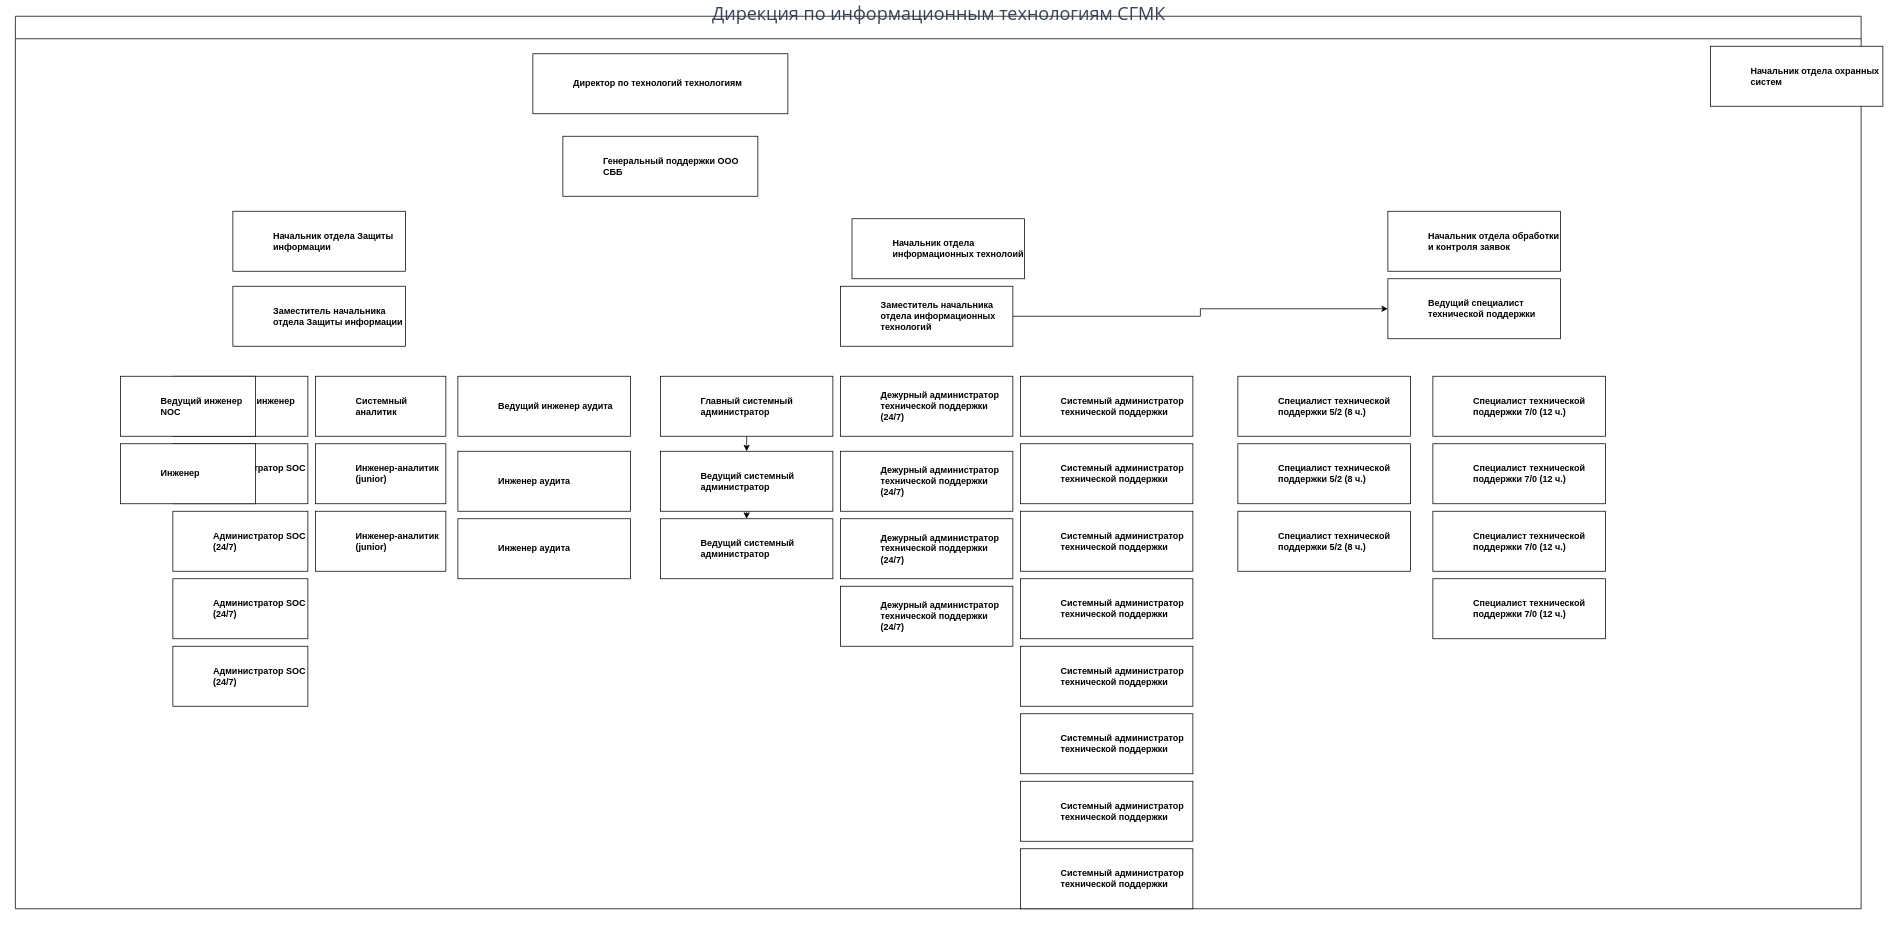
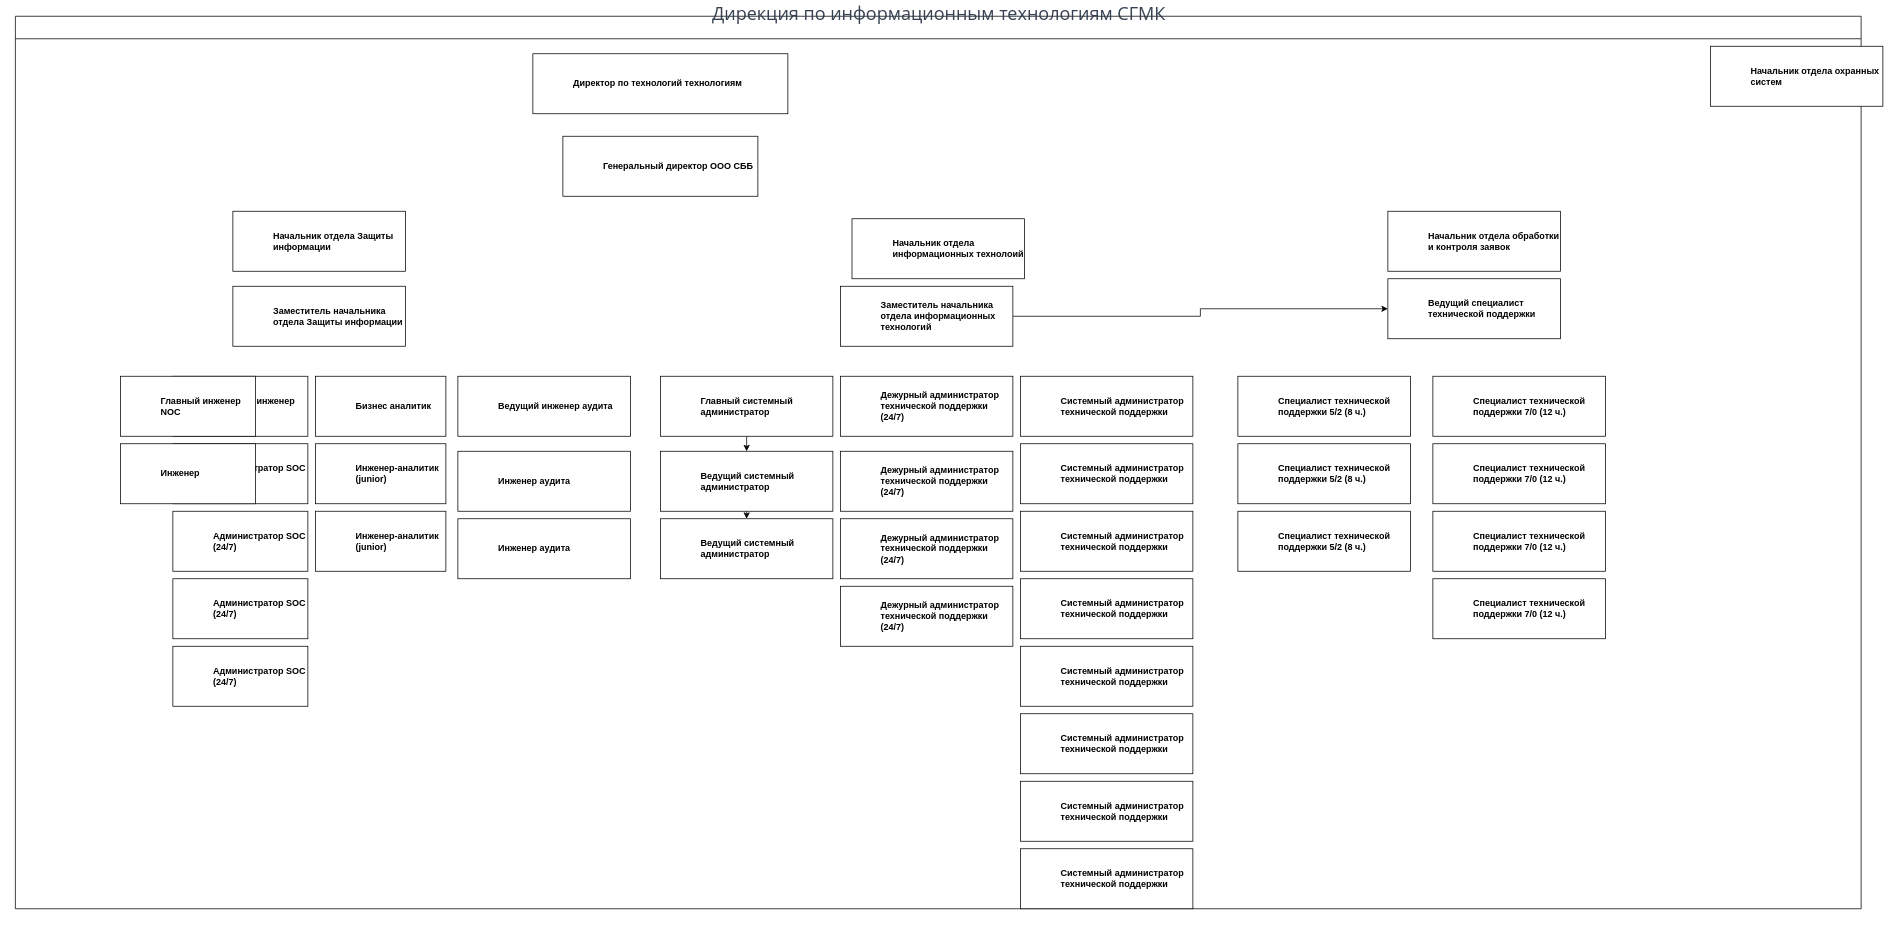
  <mxCell id="0" />
  <mxCell id="1" parent="0" />
  <mxCell id="2" value="&lt;div style=&quot;box-sizing: border-box; display: flex; align-items: center; cursor: default; font-size: 24px; line-height: 35px; color: rgba(44, 56, 74, 0.95); font-family: &amp;quot;Open Sans&amp;quot;, Helvetica, Arial, sans-serif; font-style: normal; font-variant-ligatures: normal; font-variant-caps: normal; font-weight: 400; letter-spacing: normal; text-align: start; text-indent: 0px; text-transform: none; word-spacing: 0px; -webkit-text-stroke-width: 0px; text-decoration-thickness: initial; text-decoration-style: initial; text-decoration-color: initial;&quot; class=&quot;it-board-card-title&quot;&gt;Дирекция по информационным технологиям СГМК&lt;br&gt;&lt;/div&gt;&lt;div style=&quot;box-sizing: border-box; display: flex; align-items: center; color: rgba(44, 56, 74, 0.95); font-family: &amp;quot;Open Sans&amp;quot;, Helvetica, Arial, sans-serif; font-size: 16px; font-style: normal; font-variant-ligatures: normal; font-variant-caps: normal; font-weight: 400; letter-spacing: normal; text-align: start; text-indent: 0px; text-transform: none; word-spacing: 0px; -webkit-text-stroke-width: 0px; text-decoration-thickness: initial; text-decoration-style: initial; text-decoration-color: initial;&quot; class=&quot;it-board-card-title-right&quot;&gt;&lt;br class=&quot;Apple-interchange-newline&quot;&gt;&lt;br&gt;&lt;/div&gt;" style="swimlane;html=1;startSize=30;horizontal=1;containerType=tree;glass=0;" parent="1" vertex="1"><mxGeometry x="20" y="20" width="2461" height="1190" as="geometry" /></mxCell>
  <mxCell id="3" value="Директор по технологий технологиям" style="label;image=https://cdn3.iconfinder.com/data/icons/user-avatars-1/512/users-10-3-128.png;whiteSpace=wrap;html=1;rounded=0;glass=0;treeFolding=1;treeMoving=1;" vertex="1" parent="2"><mxGeometry x="690" y="50" width="340" height="80" as="geometry" /></mxCell>
- <mxCell id="4" value="Генеральный поддержки ООО СББ" style="label;image=https://cdn3.iconfinder.com/data/icons/user-avatars-1/512/users-10-3-128.png;whiteSpace=wrap;html=1;rounded=0;glass=0;treeFolding=1;treeMoving=1;" vertex="1" parent="2"><mxGeometry x="730" y="160" width="260" height="80" as="geometry" /></mxCell>
+ <mxCell id="4" value="Генеральный директор ООО СББ" style="label;image=https://cdn3.iconfinder.com/data/icons/user-avatars-1/512/users-10-3-128.png;whiteSpace=wrap;html=1;rounded=0;glass=0;treeFolding=1;treeMoving=1;" vertex="1" parent="2"><mxGeometry x="730" y="160" width="260" height="80" as="geometry" /></mxCell>
  <mxCell id="5" value="Начальник отдела Защиты информации" style="label;image=https://cdn3.iconfinder.com/data/icons/user-avatars-1/512/users-2-128.png;whiteSpace=wrap;html=1;rounded=0;glass=0;" vertex="1" parent="2"><mxGeometry x="290" y="260" width="230" height="80" as="geometry" /></mxCell>
  <mxCell id="6" value="Начальник отдела информационных технолоий" style="label;image=https://cdn3.iconfinder.com/data/icons/user-avatars-1/512/users-2-128.png;whiteSpace=wrap;html=1;rounded=0;glass=0;" vertex="1" parent="2"><mxGeometry x="1115.5" y="270" width="230" height="80" as="geometry" /></mxCell>
  <mxCell id="7" value="Начальник отдела обработки и контроля заявок" style="label;image=https://cdn3.iconfinder.com/data/icons/user-avatars-1/512/users-2-128.png;whiteSpace=wrap;html=1;rounded=0;glass=0;" vertex="1" parent="2"><mxGeometry x="1830" y="260" width="230" height="80" as="geometry" /></mxCell>
  <mxCell id="8" value="Начальник отдела охранных систем" style="label;image=https://cdn3.iconfinder.com/data/icons/user-avatars-1/512/users-2-128.png;whiteSpace=wrap;html=1;rounded=0;glass=0;" vertex="1" parent="2"><mxGeometry x="2260" y="40" width="230" height="80" as="geometry" /></mxCell>
  <mxCell id="9" value="Заместитель начальника отдела Защиты информации" style="label;image=https://cdn3.iconfinder.com/data/icons/user-avatars-1/512/users-2-128.png;whiteSpace=wrap;html=1;rounded=0;glass=0;" vertex="1" parent="2"><mxGeometry x="290" y="360" width="230" height="80" as="geometry" /></mxCell>
  <mxCell id="10" value="Ведущий инженер аудита" style="label;image=https://cdn3.iconfinder.com/data/icons/user-avatars-1/512/users-2-128.png;whiteSpace=wrap;html=1;rounded=0;glass=0;" vertex="1" parent="2"><mxGeometry x="590" y="480" width="230" height="80" as="geometry" /></mxCell>
  <mxCell id="11" value="Ведущий инженер SOC" style="label;image=https://cdn3.iconfinder.com/data/icons/user-avatars-1/512/users-2-128.png;whiteSpace=wrap;html=1;rounded=0;glass=0;" vertex="1" parent="2"><mxGeometry x="210" y="480" width="180" height="80" as="geometry" /></mxCell>
  <mxCell id="12" value="Инженер аудита" style="label;image=https://cdn3.iconfinder.com/data/icons/user-avatars-1/512/users-2-128.png;whiteSpace=wrap;html=1;rounded=0;glass=0;" vertex="1" parent="2"><mxGeometry x="590" y="580" width="230" height="80" as="geometry" /></mxCell>
- <mxCell id="13" value="Системный аналитик" style="label;image=https://cdn3.iconfinder.com/data/icons/user-avatars-1/512/users-2-128.png;whiteSpace=wrap;html=1;rounded=0;glass=0;" vertex="1" parent="2"><mxGeometry x="400" y="480" width="174" height="80" as="geometry" /></mxCell>
+ <mxCell id="13" value="Бизнес аналитик" style="label;image=https://cdn3.iconfinder.com/data/icons/user-avatars-1/512/users-2-128.png;whiteSpace=wrap;html=1;rounded=0;glass=0;" vertex="1" parent="2"><mxGeometry x="400" y="480" width="174" height="80" as="geometry" /></mxCell>
  <mxCell id="14" value="Инженер-аналитик (junior)" style="label;image=https://cdn3.iconfinder.com/data/icons/user-avatars-1/512/users-2-128.png;whiteSpace=wrap;html=1;rounded=0;glass=0;" vertex="1" parent="2"><mxGeometry x="400" y="570" width="174" height="80" as="geometry" /></mxCell>
  <mxCell id="15" value="Инженер-аналитик (junior)" style="label;image=https://cdn3.iconfinder.com/data/icons/user-avatars-1/512/users-2-128.png;whiteSpace=wrap;html=1;rounded=0;glass=0;" vertex="1" parent="2"><mxGeometry x="400" y="660" width="174" height="80" as="geometry" /></mxCell>
  <mxCell id="16" value="Администратор SOC (24/7)" style="label;image=https://cdn3.iconfinder.com/data/icons/user-avatars-1/512/users-2-128.png;whiteSpace=wrap;html=1;rounded=0;glass=0;" vertex="1" parent="2"><mxGeometry x="210" y="570" width="180" height="80" as="geometry" /></mxCell>
  <mxCell id="17" value="Инженер аудита" style="label;image=https://cdn3.iconfinder.com/data/icons/user-avatars-1/512/users-2-128.png;whiteSpace=wrap;html=1;rounded=0;glass=0;" vertex="1" parent="2"><mxGeometry x="590" y="670" width="230" height="80" as="geometry" /></mxCell>
  <mxCell id="18" value="Администратор SOC (24/7)" style="label;image=https://cdn3.iconfinder.com/data/icons/user-avatars-1/512/users-2-128.png;whiteSpace=wrap;html=1;rounded=0;glass=0;" vertex="1" parent="2"><mxGeometry x="210" y="660" width="180" height="80" as="geometry" /></mxCell>
  <mxCell id="19" value="Администратор SOC (24/7)" style="label;image=https://cdn3.iconfinder.com/data/icons/user-avatars-1/512/users-2-128.png;whiteSpace=wrap;html=1;rounded=0;glass=0;" vertex="1" parent="2"><mxGeometry x="210" y="750" width="180" height="80" as="geometry" /></mxCell>
  <mxCell id="20" value="Администратор SOC (24/7)" style="label;image=https://cdn3.iconfinder.com/data/icons/user-avatars-1/512/users-2-128.png;whiteSpace=wrap;html=1;rounded=0;glass=0;" vertex="1" parent="2"><mxGeometry x="210" y="840" width="180" height="80" as="geometry" /></mxCell>
  <mxCell id="21" style="edgeStyle=orthogonalEdgeStyle;rounded=0;orthogonalLoop=1;jettySize=auto;html=1;" edge="1" parent="2" source="22" target="28"><mxGeometry relative="1" as="geometry" /></mxCell>
  <mxCell id="22" value="Заместитель начальника отдела информационных технологий" style="label;image=https://cdn3.iconfinder.com/data/icons/user-avatars-1/512/users-2-128.png;whiteSpace=wrap;html=1;rounded=0;glass=0;" vertex="1" parent="2"><mxGeometry x="1100" y="360" width="230" height="80" as="geometry" /></mxCell>
  <mxCell id="23" style="edgeStyle=orthogonalEdgeStyle;rounded=0;orthogonalLoop=1;jettySize=auto;html=1;exitX=0.5;exitY=1;exitDx=0;exitDy=0;entryX=0.5;entryY=0;entryDx=0;entryDy=0;" edge="1" parent="2" source="24" target="26"><mxGeometry relative="1" as="geometry" /></mxCell>
  <mxCell id="24" value="Главный системный администратор" style="label;image=https://cdn3.iconfinder.com/data/icons/user-avatars-1/512/users-2-128.png;whiteSpace=wrap;html=1;rounded=0;glass=0;" vertex="1" parent="2"><mxGeometry x="860" y="480" width="230" height="80" as="geometry" /></mxCell>
  <mxCell id="25" style="edgeStyle=orthogonalEdgeStyle;rounded=0;orthogonalLoop=1;jettySize=auto;html=1;exitX=0.5;exitY=1;exitDx=0;exitDy=0;entryX=0.5;entryY=0;entryDx=0;entryDy=0;" edge="1" parent="2" source="26" target="27"><mxGeometry relative="1" as="geometry" /></mxCell>
  <mxCell id="26" value="Ведущий системный администратор" style="label;image=https://cdn3.iconfinder.com/data/icons/user-avatars-1/512/users-2-128.png;whiteSpace=wrap;html=1;rounded=0;glass=0;" vertex="1" parent="2"><mxGeometry x="860" y="580" width="230" height="80" as="geometry" /></mxCell>
  <mxCell id="27" value="Ведущий системный администратор" style="label;image=https://cdn3.iconfinder.com/data/icons/user-avatars-1/512/users-2-128.png;whiteSpace=wrap;html=1;rounded=0;glass=0;" vertex="1" parent="2"><mxGeometry x="860" y="670" width="230" height="80" as="geometry" /></mxCell>
  <mxCell id="28" value="Ведущий специалист технической поддержки" style="label;image=https://cdn3.iconfinder.com/data/icons/user-avatars-1/512/users-2-128.png;whiteSpace=wrap;html=1;rounded=0;glass=0;" vertex="1" parent="2"><mxGeometry x="1830" y="350" width="230" height="80" as="geometry" /></mxCell>
  <mxCell id="29" value="Специалист технической поддержки 5/2 (8 ч.)" style="label;image=https://cdn3.iconfinder.com/data/icons/user-avatars-1/512/users-2-128.png;whiteSpace=wrap;html=1;rounded=0;glass=0;" vertex="1" parent="2"><mxGeometry x="1630" y="480" width="230" height="80" as="geometry" /></mxCell>
  <mxCell id="30" value="Специалист технической поддержки 7/0 (12 ч.)" style="label;image=https://cdn3.iconfinder.com/data/icons/user-avatars-1/512/users-2-128.png;whiteSpace=wrap;html=1;rounded=0;glass=0;" vertex="1" parent="2"><mxGeometry x="1890" y="480" width="230" height="80" as="geometry" /></mxCell>
  <mxCell id="31" value="Специалист технической поддержки 5/2 (8 ч.)" style="label;image=https://cdn3.iconfinder.com/data/icons/user-avatars-1/512/users-2-128.png;whiteSpace=wrap;html=1;rounded=0;glass=0;" vertex="1" parent="2"><mxGeometry x="1630" y="570" width="230" height="80" as="geometry" /></mxCell>
  <mxCell id="32" value="Специалист технической поддержки 7/0 (12 ч.)" style="label;image=https://cdn3.iconfinder.com/data/icons/user-avatars-1/512/users-2-128.png;whiteSpace=wrap;html=1;rounded=0;glass=0;" vertex="1" parent="2"><mxGeometry x="1890" y="570" width="230" height="80" as="geometry" /></mxCell>
  <mxCell id="33" value="Специалист технической поддержки 7/0 (12 ч.)" style="label;image=https://cdn3.iconfinder.com/data/icons/user-avatars-1/512/users-2-128.png;whiteSpace=wrap;html=1;rounded=0;glass=0;" vertex="1" parent="2"><mxGeometry x="1890" y="660" width="230" height="80" as="geometry" /></mxCell>
  <mxCell id="34" value="Специалист технической поддержки 7/0 (12 ч.)" style="label;image=https://cdn3.iconfinder.com/data/icons/user-avatars-1/512/users-2-128.png;whiteSpace=wrap;html=1;rounded=0;glass=0;" vertex="1" parent="2"><mxGeometry x="1890" y="750" width="230" height="80" as="geometry" /></mxCell>
  <mxCell id="35" value="Специалист технической поддержки 5/2 (8 ч.)" style="label;image=https://cdn3.iconfinder.com/data/icons/user-avatars-1/512/users-2-128.png;whiteSpace=wrap;html=1;rounded=0;glass=0;" vertex="1" parent="2"><mxGeometry x="1630" y="660" width="230" height="80" as="geometry" /></mxCell>
  <mxCell id="36" value="Дежурный администратор технической поддержки (24/7)" style="label;image=https://cdn3.iconfinder.com/data/icons/user-avatars-1/512/users-2-128.png;whiteSpace=wrap;html=1;rounded=0;glass=0;" vertex="1" parent="2"><mxGeometry x="1100" y="480" width="230" height="80" as="geometry" /></mxCell>
  <mxCell id="37" value="Дежурный администратор технической поддержки (24/7)" style="label;image=https://cdn3.iconfinder.com/data/icons/user-avatars-1/512/users-2-128.png;whiteSpace=wrap;html=1;rounded=0;glass=0;" vertex="1" parent="2"><mxGeometry x="1100" y="580" width="230" height="80" as="geometry" /></mxCell>
  <mxCell id="38" value="Дежурный администратор технической поддержки (24/7)" style="label;image=https://cdn3.iconfinder.com/data/icons/user-avatars-1/512/users-2-128.png;whiteSpace=wrap;html=1;rounded=0;glass=0;" vertex="1" parent="2"><mxGeometry x="1100" y="670" width="230" height="80" as="geometry" /></mxCell>
  <mxCell id="39" value="Дежурный администратор технической поддержки (24/7)" style="label;image=https://cdn3.iconfinder.com/data/icons/user-avatars-1/512/users-2-128.png;whiteSpace=wrap;html=1;rounded=0;glass=0;" vertex="1" parent="2"><mxGeometry x="1100" y="760" width="230" height="80" as="geometry" /></mxCell>
  <mxCell id="40" value="Системный администратор технической поддержки" style="label;image=https://cdn3.iconfinder.com/data/icons/user-avatars-1/512/users-2-128.png;whiteSpace=wrap;html=1;rounded=0;glass=0;" vertex="1" parent="2"><mxGeometry x="1340" y="480" width="230" height="80" as="geometry" /></mxCell>
  <mxCell id="41" value="Системный администратор технической поддержки" style="label;image=https://cdn3.iconfinder.com/data/icons/user-avatars-1/512/users-2-128.png;whiteSpace=wrap;html=1;rounded=0;glass=0;" vertex="1" parent="2"><mxGeometry x="1340" y="570" width="230" height="80" as="geometry" /></mxCell>
  <mxCell id="42" value="Системный администратор технической поддержки" style="label;image=https://cdn3.iconfinder.com/data/icons/user-avatars-1/512/users-2-128.png;whiteSpace=wrap;html=1;rounded=0;glass=0;" vertex="1" parent="2"><mxGeometry x="1340" y="660" width="230" height="80" as="geometry" /></mxCell>
  <mxCell id="43" value="Системный администратор технической поддержки" style="label;image=https://cdn3.iconfinder.com/data/icons/user-avatars-1/512/users-2-128.png;whiteSpace=wrap;html=1;rounded=0;glass=0;" vertex="1" parent="2"><mxGeometry x="1340" y="750" width="230" height="80" as="geometry" /></mxCell>
  <mxCell id="44" value="Системный администратор технической поддержки" style="label;image=https://cdn3.iconfinder.com/data/icons/user-avatars-1/512/users-2-128.png;whiteSpace=wrap;html=1;rounded=0;glass=0;" vertex="1" parent="2"><mxGeometry x="1340" y="840" width="230" height="80" as="geometry" /></mxCell>
  <mxCell id="45" value="Системный администратор технической поддержки" style="label;image=https://cdn3.iconfinder.com/data/icons/user-avatars-1/512/users-2-128.png;whiteSpace=wrap;html=1;rounded=0;glass=0;" vertex="1" parent="2"><mxGeometry x="1340" y="930" width="230" height="80" as="geometry" /></mxCell>
  <mxCell id="46" value="Системный администратор технической поддержки" style="label;image=https://cdn3.iconfinder.com/data/icons/user-avatars-1/512/users-2-128.png;whiteSpace=wrap;html=1;rounded=0;glass=0;" vertex="1" parent="2"><mxGeometry x="1340" y="1020" width="230" height="80" as="geometry" /></mxCell>
  <mxCell id="47" value="Системный администратор технической поддержки" style="label;image=https://cdn3.iconfinder.com/data/icons/user-avatars-1/512/users-2-128.png;whiteSpace=wrap;html=1;rounded=0;glass=0;" vertex="1" parent="2"><mxGeometry x="1340" y="1110" width="230" height="80" as="geometry" /></mxCell>
- <mxCell id="48" value="Ведущий инженер NOC" style="label;image=https://cdn3.iconfinder.com/data/icons/user-avatars-1/512/users-2-128.png;whiteSpace=wrap;html=1;rounded=0;glass=0;" vertex="1" parent="1"><mxGeometry x="160" y="500" width="180" height="80" as="geometry" /></mxCell>
+ <mxCell id="48" value="Главный инженер NOC" style="label;image=https://cdn3.iconfinder.com/data/icons/user-avatars-1/512/users-2-128.png;whiteSpace=wrap;html=1;rounded=0;glass=0;" vertex="1" parent="1"><mxGeometry x="160" y="500" width="180" height="80" as="geometry" /></mxCell>
  <mxCell id="49" value="Инженер" style="label;image=https://cdn3.iconfinder.com/data/icons/user-avatars-1/512/users-2-128.png;whiteSpace=wrap;html=1;rounded=0;glass=0;" vertex="1" parent="1"><mxGeometry x="160" y="590" width="180" height="80" as="geometry" /></mxCell>
